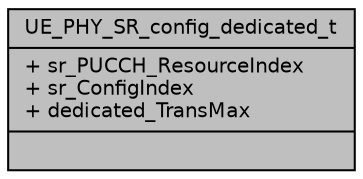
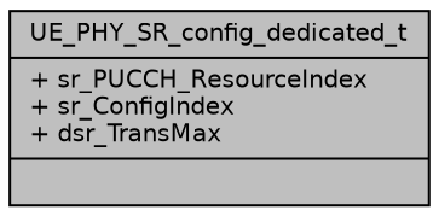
  digraph {
-   n1 [color=black fillcolor=grey75 fontcolor=black fontname=Helvetica fontsize=10 height=0.2 label="{UE_PHY_SR_config_dedicated_t\n|+ sr_PUCCH_ResourceIndex\l+ sr_ConfigIndex\l+ dedicated_TransMax\l|}" shape=record style=filled width=0.4]
+   n1 [color=black fillcolor=grey75 fontcolor=black fontname=Helvetica fontsize=10 height=0.2 label="{UE_PHY_SR_config_dedicated_t\n|+ sr_PUCCH_ResourceIndex\l+ sr_ConfigIndex\l+ dsr_TransMax\l|}" shape=record style=filled width=0.4]
  }
